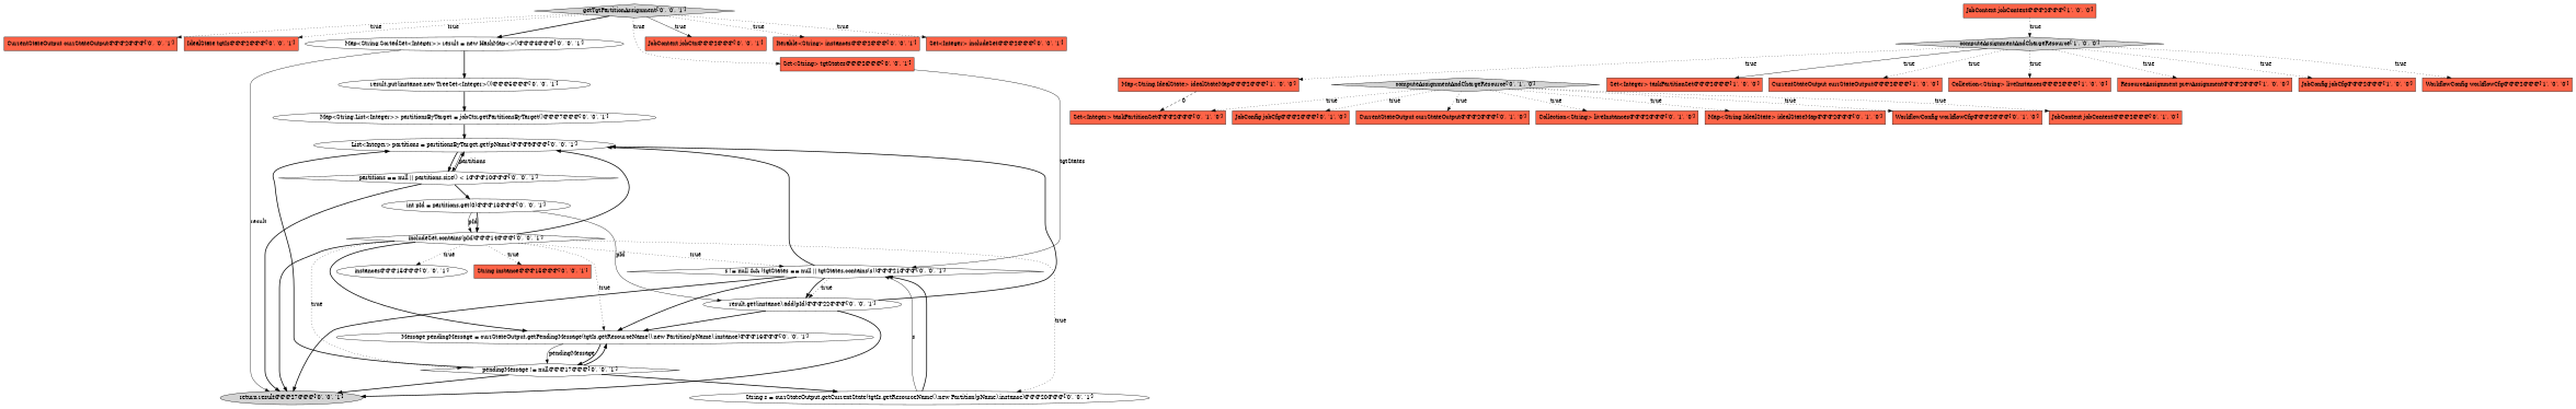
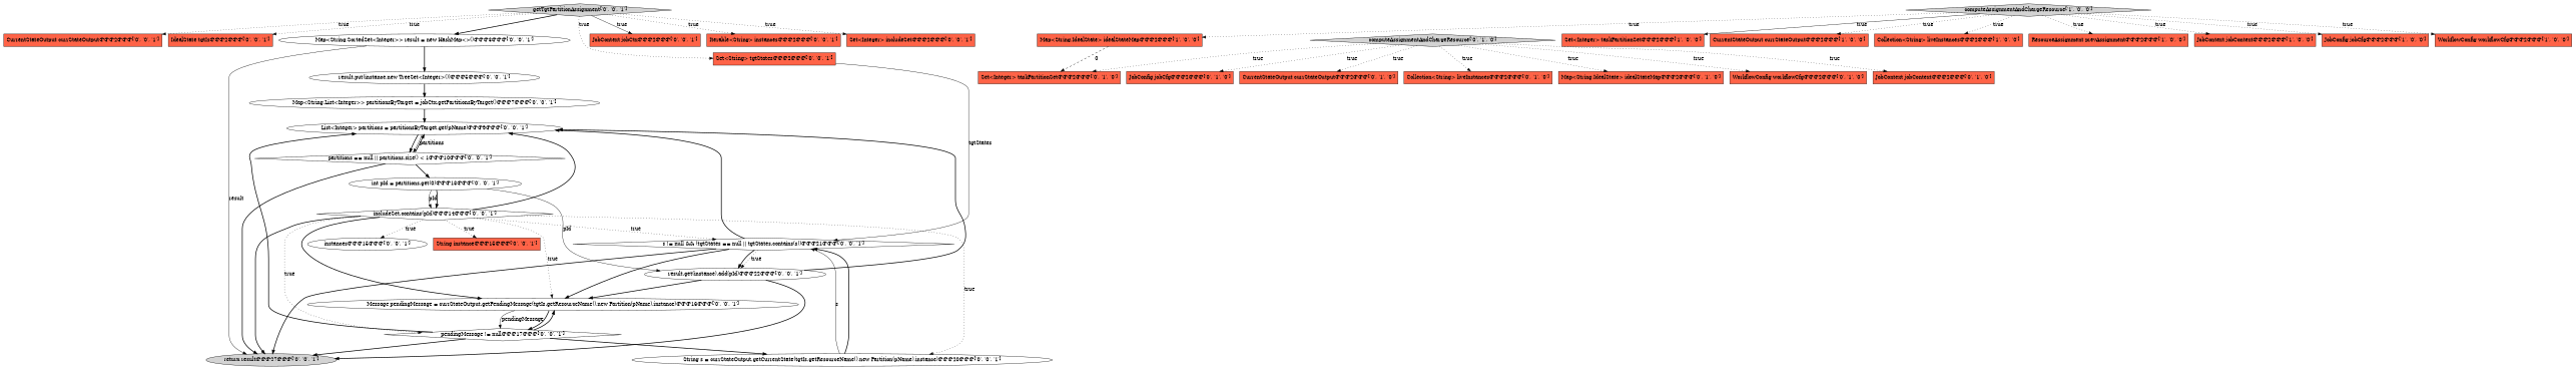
  digraph {
    node [fillcolor=tomato shape=box style=filled]
    edge [style=dotted]
    n1 [fillcolor=lightgray label="getTgtPartitionAssignment['0', '0', '1']" shape=diamond]
    n2 [label="CurrentStateOutput currStateOutput@@@2@@@['0', '0', '1']"]
    n3 [label="IdealState tgtIs@@@2@@@['0', '0', '1']"]
    n4 [fillcolor=white label="Map<String,SortedSet<Integer>> result = new HashMap<>()@@@3@@@['0', '0', '1']" shape=ellipse]
    n5 [label="JobContext jobCtx@@@2@@@['0', '0', '1']"]
    n6 [label="Iterable<String> instances@@@2@@@['0', '0', '1']"]
    n7 [label="Set<String> tgtStates@@@2@@@['0', '0', '1']"]
    n8 [label="Set<Integer> includeSet@@@2@@@['0', '0', '1']"]
    n9 [fillcolor=lightgray label="return result@@@27@@@['0', '0', '1']" shape=ellipse]
    n10 [fillcolor=white label="result.put(instance,new TreeSet<Integer>())@@@5@@@['0', '0', '1']" shape=ellipse]
    n11 [fillcolor=white label="s != null && (tgtStates == null || tgtStates.contains(s))@@@21@@@['0', '0', '1']" shape=diamond]
    n12 [fillcolor=white label="includeSet.contains(pId)@@@14@@@['0', '0', '1']" shape=diamond]
    n13 [fillcolor=white label="String s = currStateOutput.getCurrentState(tgtIs.getResourceName(),new Partition(pName),instance)@@@20@@@['0', '0', '1']" shape=ellipse]
    n14 [fillcolor=white label="List<Integer> partitions = partitionsByTarget.get(pName)@@@9@@@['0', '0', '1']" shape=ellipse]
    n15 [fillcolor=white label="instances@@@15@@@['0', '0', '1']" shape=ellipse]
    n16 [fillcolor=white label="Message pendingMessage = currStateOutput.getPendingMessage(tgtIs.getResourceName(),new Partition(pName),instance)@@@16@@@['0', '0', '1']" shape=ellipse]
    n17 [label="String instance@@@15@@@['0', '0', '1']"]
    n18 [fillcolor=white label="pendingMessage != null@@@17@@@['0', '0', '1']" shape=diamond]
    n19 [fillcolor=white label="partitions == null || partitions.size() < 1@@@10@@@['0', '0', '1']" shape=diamond]
    n20 [fillcolor=white label="result.get(instance).add(pId)@@@22@@@['0', '0', '1']" shape=ellipse]
    n21 [fillcolor=white label="Map<String,List<Integer>> partitionsByTarget = jobCtx.getPartitionsByTarget()@@@7@@@['0', '0', '1']" shape=ellipse]
    n22 [fillcolor=white label="int pId = partitions.get(0)@@@13@@@['0', '0', '1']" shape=ellipse]
    n23 [label="JobContext jobContext@@@2@@@['0', '1', '0']"]
    n24 [label="Set<Integer> taskPartitionSet@@@2@@@['1', '0', '0']"]
    n25 [fillcolor=lightgray label="computeAssignmentAndChargeResource['1', '0', '0']" shape=diamond]
    n26 [label="Map<String,IdealState> idealStateMap@@@2@@@['1', '0', '0']"]
    n27 [label="CurrentStateOutput currStateOutput@@@2@@@['1', '0', '0']"]
    n28 [label="Collection<String> liveInstances@@@2@@@['1', '0', '0']"]
    n29 [label="ResourceAssignment prevAssignment@@@2@@@['1', '0', '0']"]
    n30 [label="JobContext jobContext@@@2@@@['1', '0', '0']"]
    n31 [label="JobConfig jobCfg@@@2@@@['1', '0', '0']"]
    n32 [label="WorkflowConfig workflowCfg@@@2@@@['1', '0', '0']"]
    n33 [label="Set<Integer> taskPartitionSet@@@2@@@['0', '1', '0']"]
    n34 [label="JobConfig jobCfg@@@2@@@['0', '1', '0']"]
    n35 [label="CurrentStateOutput currStateOutput@@@2@@@['0', '1', '0']"]
    n36 [label="Collection<String> liveInstances@@@2@@@['0', '1', '0']"]
    n37 [fillcolor=lightgray label="computeAssignmentAndChargeResource['0', '1', '0']" shape=diamond]
    n38 [label="Map<String,IdealState> idealStateMap@@@2@@@['0', '1', '0']"]
    n39 [label="WorkflowConfig workflowCfg@@@2@@@['0', '1', '0']"]
    n1 -> n2 [label=true]
    n1 -> n3 [label=true]
    n1 -> n4 [style=bold]
    n1 -> n5 [label=true style=solid]
    n1 -> n6 [label=true]
    n1 -> n7 [label=true]
    n1 -> n8 [label=true]
    n4 -> n9 [label=result style=solid]
    n4 -> n10 [style=bold]
    n7 -> n11 [label=tgtStates style=solid]
    n10 -> n21 [style=bold]
    n11 -> n9 [style=bold]
    n11 -> n14 [style=bold]
    n11 -> n16 [style=bold]
    n11 -> n20 [label=true]
    n11 -> n20 [style=bold]
    n12 -> n9 [style=bold]
    n12 -> n11 [label=true]
    n12 -> n13 [label=true]
    n12 -> n14 [style=bold]
    n12 -> n15 [label=true]
    n12 -> n16 [style=bold]
    n12 -> n16 [label=true]
    n12 -> n17 [label=true]
    n12 -> n18 [label=true]
    n13 -> n11 [style=bold]
    n13 -> n11 [label=s style=solid]
    n14 -> n19 [label=partitions style=solid]
    n14 -> n19 [style=bold]
    n16 -> n18 [style=bold]
    n16 -> n18 [label=pendingMessage style=solid]
    n18 -> n9 [style=bold]
    n18 -> n13 [style=bold]
    n18 -> n14 [style=bold]
    n18 -> n16 [style=bold]
    n19 -> n9 [style=bold]
    n19 -> n14 [style=bold]
    n19 -> n22 [style=bold]
    n20 -> n9 [style=bold]
    n20 -> n14 [style=bold]
    n20 -> n16 [style=bold]
    n21 -> n14 [style=bold]
    n22 -> n12 [label=pId style=solid]
    n22 -> n12 [style=bold]
    n22 -> n20 [label=pId style=solid]
    n25 -> n24 [label=true style=solid]
    n25 -> n26 [label=true]
    n25 -> n27 [label=true]
    n25 -> n28 [label=true]
    n25 -> n29 [label=true]
-   n30 -> n25 [label=true]
+   n25 -> n30 [label=true]
    n25 -> n31 [label=true]
    n25 -> n32 [label=true]
    n26 -> n33 [label=0 style=dashed]
    n37 -> n23 [label=true]
    n37 -> n33 [label=true]
    n37 -> n34 [label=true]
    n37 -> n35 [label=true]
    n37 -> n36 [label=true]
    n37 -> n38 [label=true]
    n37 -> n39 [label=true]
  }
